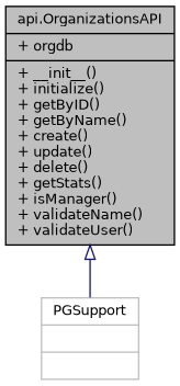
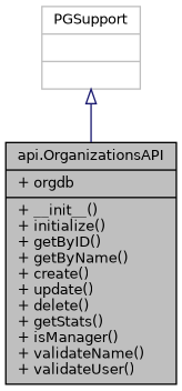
  digraph {
    node [fontname=Helvetica fontsize=10 shape=record style=filled]
    n1 [color=black fillcolor=grey75 fontcolor=black height=0.2 label="{api.OrganizationsAPI\n|+ orgdb\l|+ __init__()\l+ initialize()\l+ getByID()\l+ getByName()\l+ create()\l+ update()\l+ delete()\l+ getStats()\l+ isManager()\l+ validateName()\l+ validateUser()\l}" width=0.4]
    n2 [color=grey75 fillcolor=white height=0.2 label="{PGSupport\n||}" width=0.4]
-   n1 -> n2 [arrowtail=onormal color=midnightblue dir=back fontname=Helvetica fontsize=10 labelfontname=Helvetica labelfontsize=10 style=solid]
+   n2 -> n1 [arrowtail=onormal color=midnightblue dir=back fontname=Helvetica fontsize=10 labelfontname=Helvetica labelfontsize=10 style=solid]
  }
